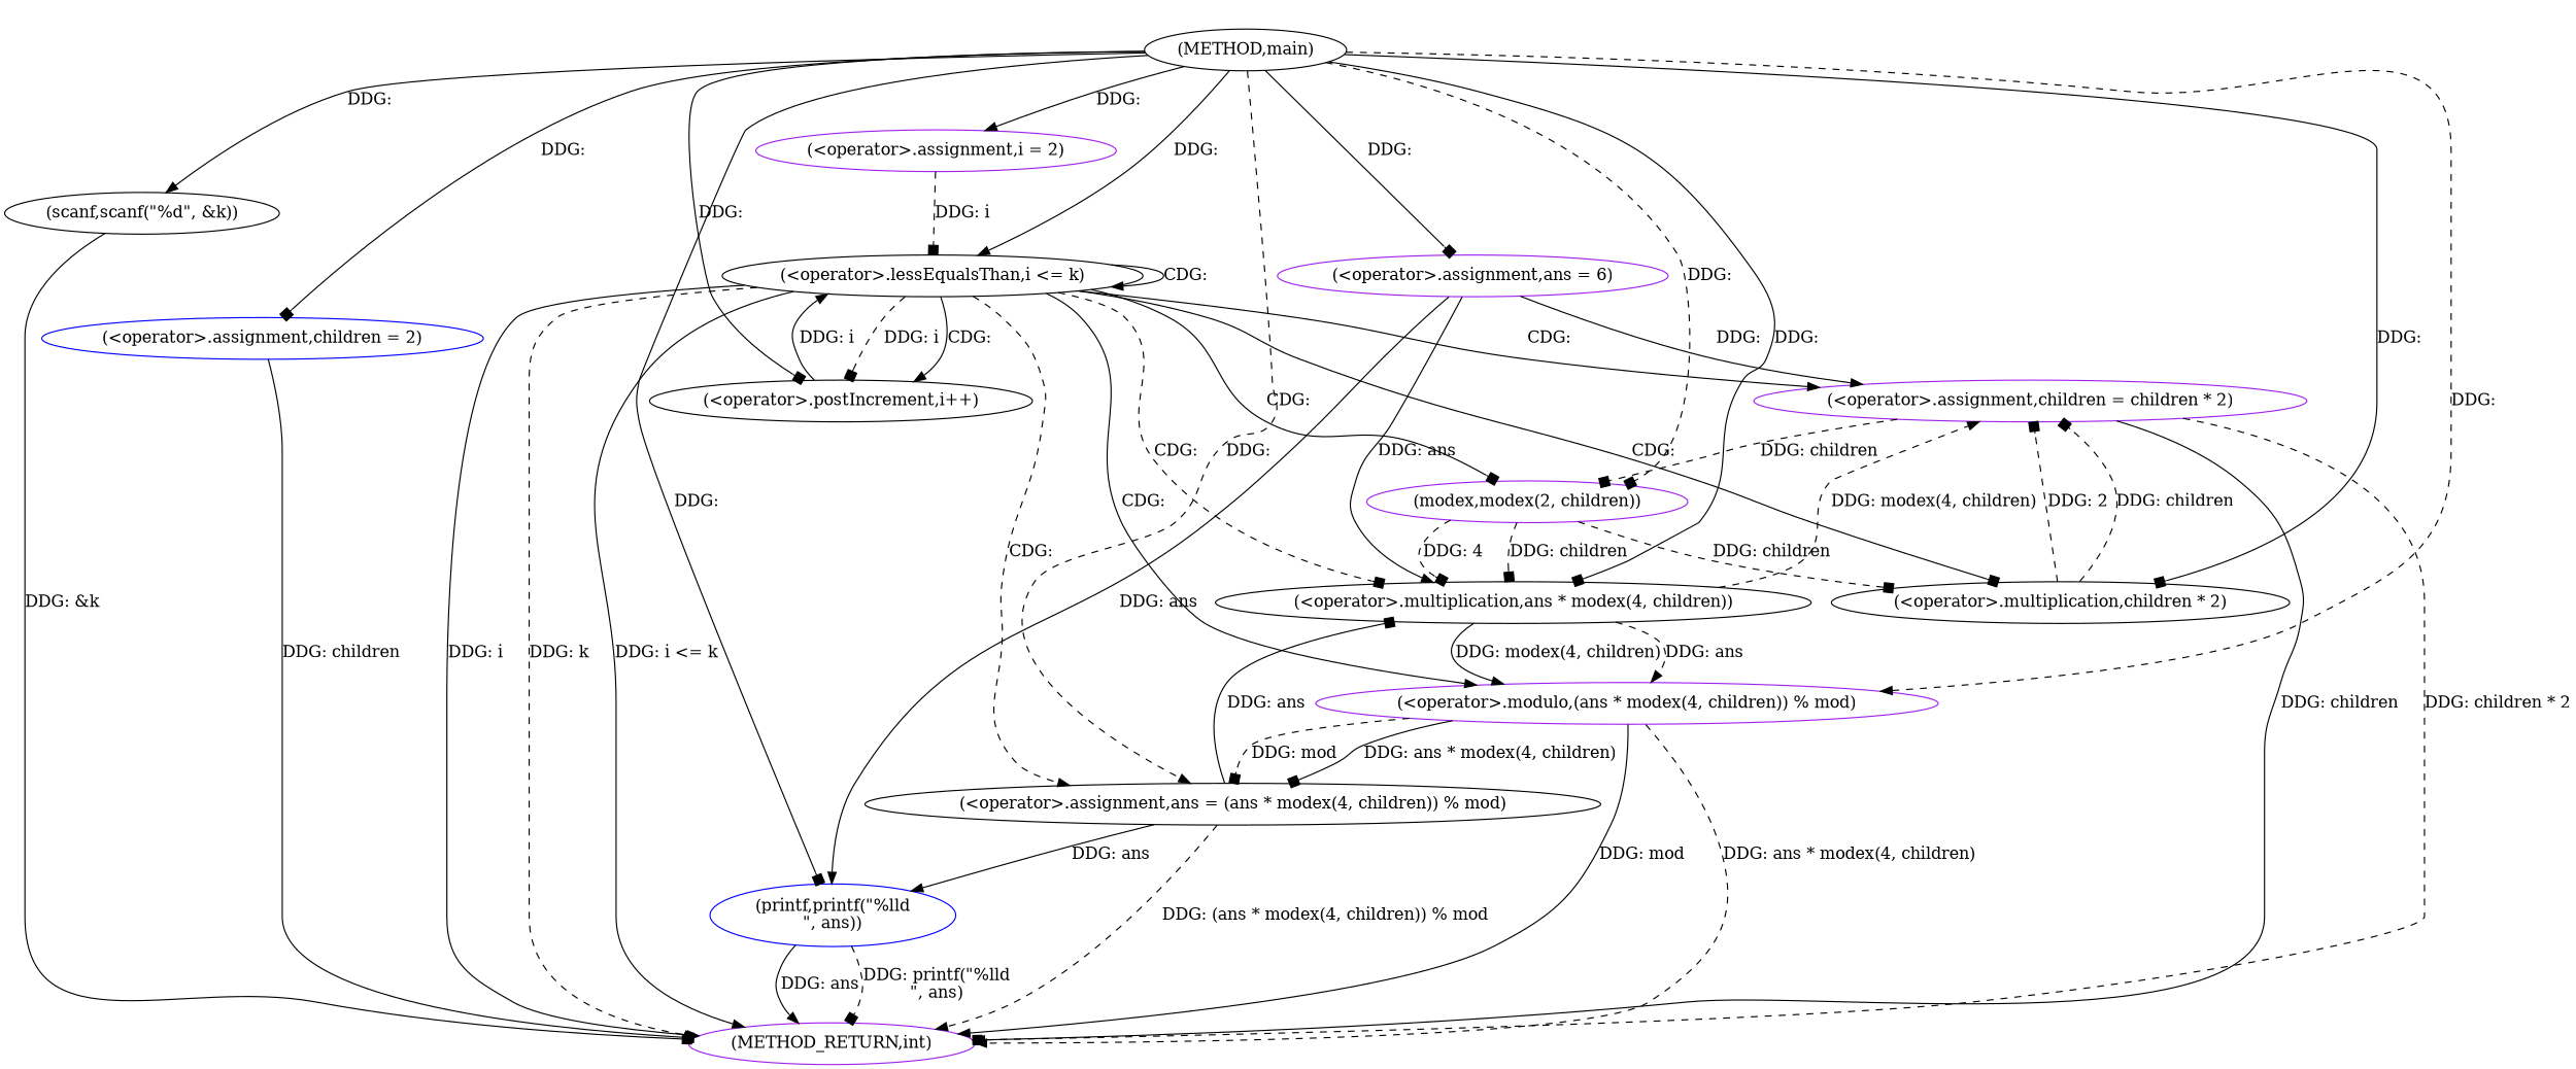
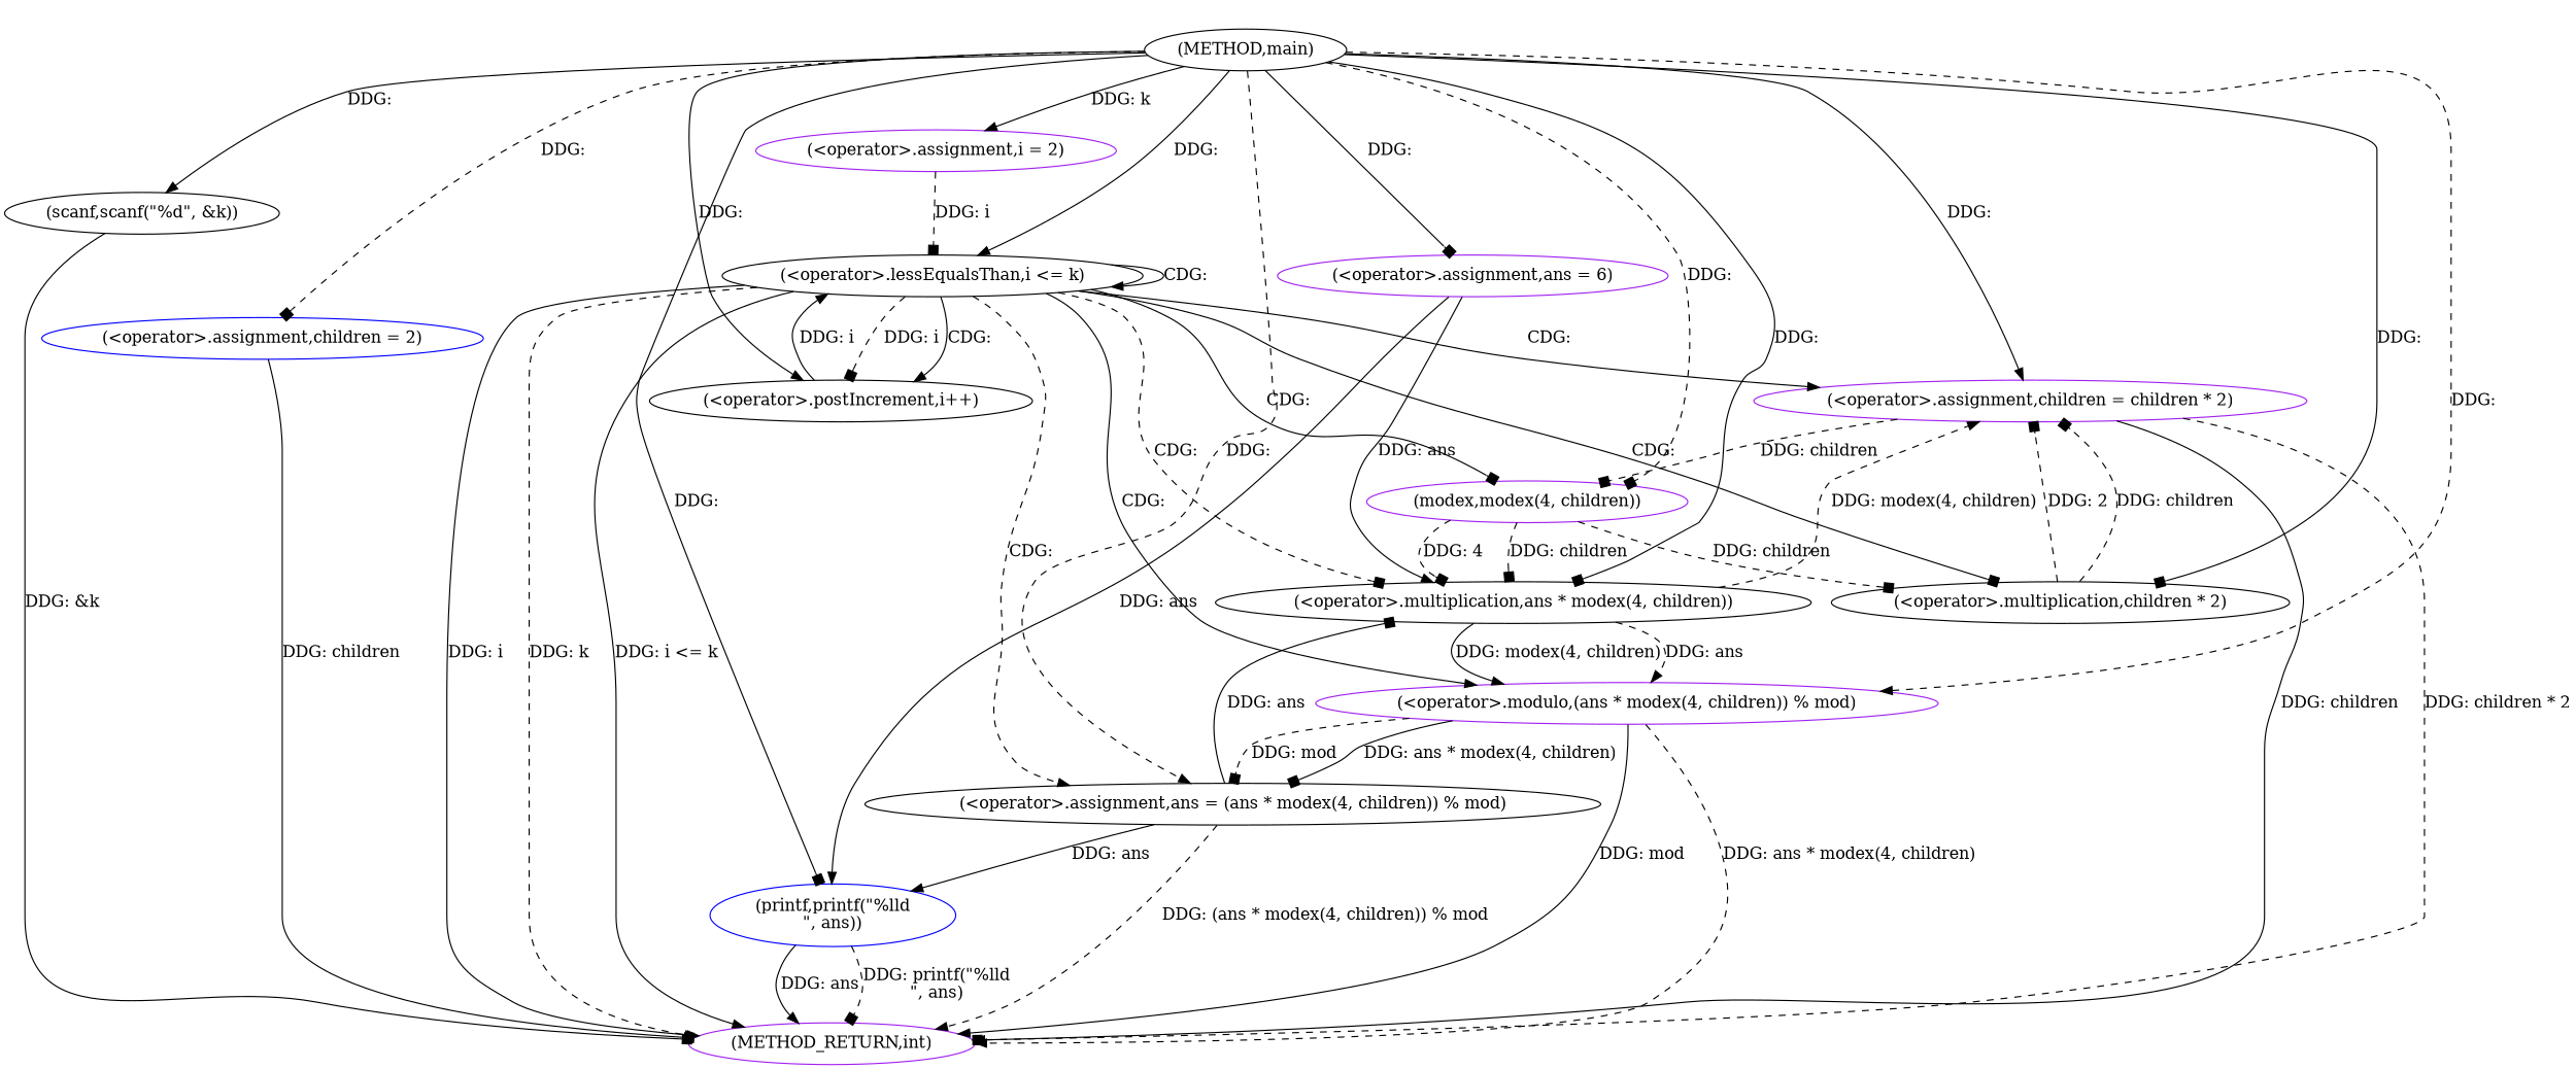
  digraph {
    node [color=black]
    edge [arrowhead=normal style=solid]
    n1 [label="(METHOD,main)"]
    n2 [label="(scanf,scanf(\"%d\", &k))"]
    n3 [color=purple label="(<operator>.assignment,ans = 6)"]
    n4 [color=blue label="(<operator>.assignment,children = 2)"]
    n5 [color=blue label="(printf,printf(\"%lld\n\", ans))"]
    n6 [color=purple label="(<operator>.assignment,i = 2)"]
    n7 [label="(<operator>.lessEqualsThan,i <= k)"]
    n8 [label="(<operator>.postIncrement,i++)"]
    n9 [label="(<operator>.assignment,ans = (ans * modex(4, children)) % mod)"]
    n10 [color=purple label="(<operator>.assignment,children = children * 2)"]
    n11 [color=purple label="(<operator>.modulo,(ans * modex(4, children)) % mod)"]
    n12 [label="(<operator>.multiplication,children * 2)"]
    n13 [label="(<operator>.multiplication,ans * modex(4, children))"]
-   n14 [color=purple label="(modex,modex(2, children))"]
+   n14 [color=purple label="(modex,modex(4, children))"]
    n15 [color=purple label="(METHOD_RETURN,int)"]
    n1 -> n2 [label="DDG: "]
    n1 -> n3 [arrowhead=box label="DDG: "]
-   n1 -> n4 [arrowhead=box label="DDG: "]
+   n1 -> n4 [arrowhead=box label="DDG: " style=dashed]
    n1 -> n5 [arrowhead=box label="DDG: "]
-   n1 -> n6 [label="DDG: "]
+   n1 -> n6 [label="DDG: k"]
    n1 -> n7 [label="DDG: "]
-   n1 -> n8 [arrowhead=box label="DDG: "]
+   n1 -> n8 [label="DDG: "]
    n1 -> n9 [label="DDG: " style=dashed]
-   n3 -> n10 [label="DDG: "]
+   n1 -> n10 [label="DDG: "]
    n1 -> n11 [label="DDG: " style=dashed]
    n1 -> n12 [arrowhead=box label="DDG: "]
    n1 -> n13 [arrowhead=box label="DDG: "]
    n1 -> n14 [arrowhead=box label="DDG: " style=dashed]
    n2 -> n15 [arrowhead=box label="DDG: &k"]
    n3 -> n5 [label="DDG: ans"]
    n3 -> n13 [label="DDG: ans"]
    n4 -> n15 [arrowhead=box label="DDG: children"]
    n5 -> n15 [label="DDG: ans"]
    n5 -> n15 [arrowhead=box label="DDG: printf(\"%lld\n\", ans)" style=dashed]
    n6 -> n7 [arrowhead=box label="DDG: i" style=dashed]
    n7 -> n7 [label="CDG: "]
    n7 -> n8 [arrowhead=box label="DDG: i" style=dashed]
    n7 -> n8 [label="CDG: "]
    n7 -> n9 [label="CDG: " style=dashed]
    n7 -> n10 [label="CDG: "]
    n7 -> n11 [label="CDG: "]
    n7 -> n12 [arrowhead=box label="CDG: "]
    n7 -> n13 [arrowhead=box label="CDG: " style=dashed]
    n7 -> n14 [arrowhead=box label="CDG: "]
    n7 -> n15 [label="DDG: i"]
    n7 -> n15 [label="DDG: k" style=dashed]
    n7 -> n15 [label="DDG: i <= k"]
    n8 -> n7 [label="DDG: i"]
    n9 -> n5 [label="DDG: ans"]
    n9 -> n13 [arrowhead=box label="DDG: ans"]
    n9 -> n15 [label="DDG: (ans * modex(4, children)) % mod" style=dashed]
    n10 -> n14 [arrowhead=box label="DDG: children" style=dashed]
    n10 -> n15 [arrowhead=box label="DDG: children"]
    n10 -> n15 [label="DDG: children * 2" style=dashed]
    n11 -> n9 [arrowhead=box label="DDG: mod" style=dashed]
    n11 -> n9 [arrowhead=box label="DDG: ans * modex(4, children)"]
    n11 -> n15 [label="DDG: ans * modex(4, children)" style=dashed]
    n11 -> n15 [label="DDG: mod"]
    n12 -> n10 [arrowhead=box label="DDG: 2" style=dashed]
    n12 -> n10 [arrowhead=box label="DDG: children" style=dashed]
    n13 -> n10 [label="DDG: modex(4, children)" style=dashed]
    n13 -> n11 [label="DDG: modex(4, children)"]
    n13 -> n11 [label="DDG: ans" style=dashed]
    n14 -> n12 [arrowhead=box label="DDG: children" style=dashed]
    n14 -> n13 [arrowhead=box label="DDG: 4" style=dashed]
    n14 -> n13 [arrowhead=box label="DDG: children" style=dashed]
  }
